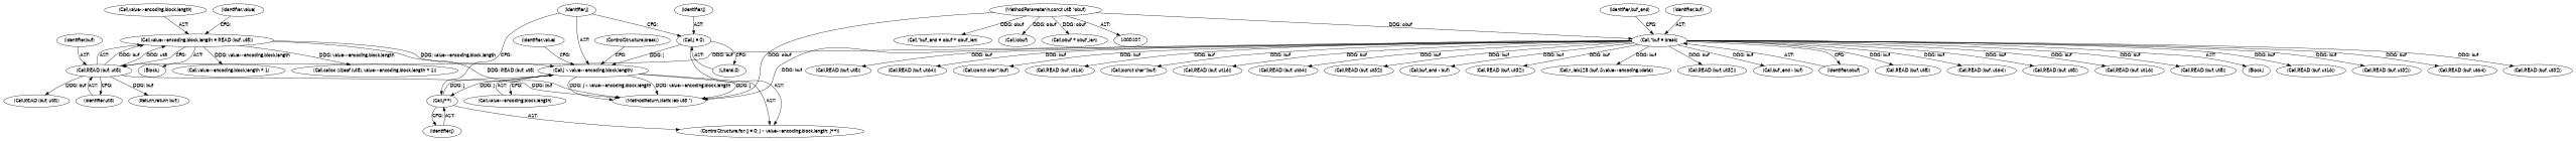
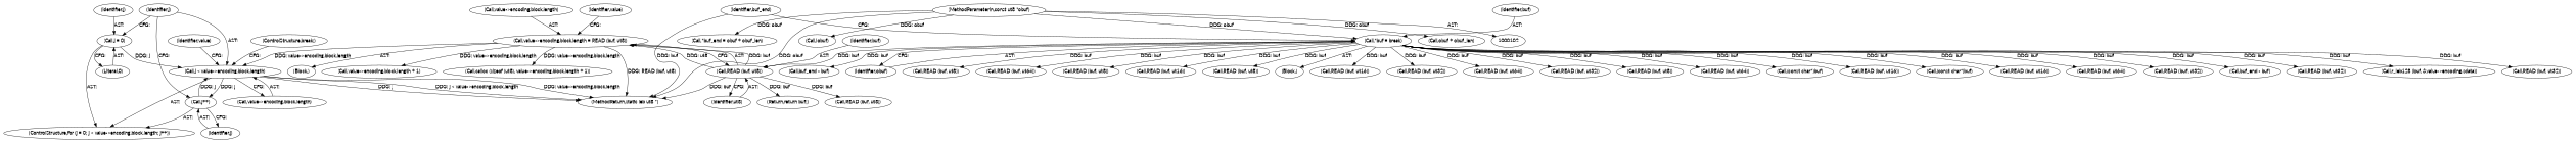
  digraph {
    fontname=Lato
    node [fontname=Lato]
    edge [fontname=Lato]
    n1 [label="(Call,j < value->encoding.block.length)"]
    n2 [label="(Call,j++)"]
    n3 [label="(Call,value->encoding.block.length)"]
    n4 [label="(ControlStructure,for (j = 0; j < value->encoding.block.length; j++))"]
    n5 [label="(MethodReturn,static leb ut8 *)"]
    n6 [label="(Identifier,j)"]
    n7 [label="(Call,j = 0)"]
    n8 [label="(Literal,0)"]
    n9 [label="(Call,value->encoding.block.length = READ (buf, ut8))"]
    n10 [label="(Call,READ (buf, ut8))"]
    n11 [label="(Block,)"]
    n12 [label="(Call,value->encoding.block.length + 1)"]
    n13 [label="(Call,calloc (sizeof (ut8), value->encoding.block.length + 1))"]
    n14 [label="(Call,READ (buf, ut8))"]
    n15 [label="(Identifier,ut8)"]
    n16 [label="(Return,return buf;)"]
    n17 [label="(Call,*buf = break)"]
    n18 [label="(Call,READ (buf, ut32))"]
    n19 [label="(Call,r_leb128 (buf, &value->encoding.sdata))"]
    n20 [label="(Call,READ (buf, ut32))"]
    n21 [label="(Call,buf_end - buf)"]
    n22 [label="(Identifier,obuf)"]
    n23 [label="(Call,READ (buf, ut8))"]
    n24 [label="(Call,READ (buf, ut64))"]
    n25 [label="(Call,READ (buf, ut8))"]
    n26 [label="(Call,READ (buf, ut16))"]
    n27 [label="(Call,READ (buf, ut8))"]
    n28 [label="(Block,)"]
    n29 [label="(Call,READ (buf, ut16))"]
    n30 [label="(Call,READ (buf, ut32))"]
    n31 [label="(Call,READ (buf, ut64))"]
    n32 [label="(Call,READ (buf, ut32))"]
    n33 [label="(Call,READ (buf, ut8))"]
    n34 [label="(Call,READ (buf, ut64))"]
    n35 [label="(Call,(const char*)buf)"]
    n36 [label="(Call,READ (buf, ut16))"]
    n37 [label="(Call,(const char*)buf)"]
    n38 [label="(Call,READ (buf, ut16))"]
    n39 [label="(Call,READ (buf, ut64))"]
    n40 [label="(Call,READ (buf, ut32))"]
    n41 [label="(Call,buf_end - buf)"]
    n42 [label="(MethodParameterIn,const ut8 *obuf)"]
    n43 [label="(Call,*buf_end = obuf + obuf_len)"]
    n44 [label="(Call,!obuf)"]
    n45 [label="(Call,obuf + obuf_len)"]
    1000102
    n47 [label="(Identifier,value)"]
    n48 [label="(Identifier,value)"]
    n49 [label="(ControlStructure,break;)"]
    n50 [label="(Identifier,j)"]
    n51 [label="(Identifier,j)"]
    n52 [label="(Identifier,buf_end)"]
    n53 [label="(Call,value->encoding.block.length)"]
    n54 [label="(Identifier,buf)"]
    n55 [label="(Identifier,buf)"]
    n1 -> n2 [label="DDG: j"]
    n1 -> n3 [label="CFG: "]
    n1 -> n4 [label="AST: "]
    n1 -> n5 [label="DDG: j"]
    n1 -> n5 [label="DDG: j < value->encoding.block.length"]
    n1 -> n5 [label="DDG: value->encoding.block.length"]
    n2 -> n1 [label="DDG: j"]
    n2 -> n4 [label="AST: "]
    n2 -> n6 [label="CFG: "]
    n3 -> n1 [label="AST: "]
    n6 -> n2 [label="AST: "]
    n7 -> n1 [label="DDG: j"]
    n7 -> n4 [label="AST: "]
    n7 -> n8 [label="CFG: "]
    n8 -> n7 [label="AST: "]
    n9 -> n1 [label="DDG: value->encoding.block.length"]
    n9 -> n5 [label="DDG: READ (buf, ut8)"]
    n9 -> n10 [label="CFG: "]
    n9 -> n11 [label="AST: "]
    n9 -> n12 [label="DDG: value->encoding.block.length"]
    n9 -> n13 [label="DDG: value->encoding.block.length"]
    n10 -> n5 [label="DDG: buf"]
    n10 -> n9 [label="AST: "]
    n10 -> n9 [label="DDG: buf"]
    n10 -> n9 [label="DDG: ut8"]
    n10 -> n14 [label="DDG: buf"]
    n10 -> n15 [label="CFG: "]
    n10 -> n16 [label="DDG: buf"]
    n15 -> n10 [label="AST: "]
-   n17 -> n5 [label="DDG: buf"]
+   n52 -> n5 [label="DDG: buf"]
    n17 -> n10 [label="DDG: buf"]
    n17 -> n18 [label="DDG: buf"]
    n17 -> n19 [label="DDG: buf"]
    n17 -> n20 [label="DDG: buf"]
    n17 -> n21 [label="DDG: buf"]
    n17 -> n22 [label="CFG: "]
    n17 -> n23 [label="DDG: buf"]
    n17 -> n24 [label="DDG: buf"]
    n17 -> n25 [label="DDG: buf"]
    n17 -> n26 [label="DDG: buf"]
    n17 -> n27 [label="DDG: buf"]
    n17 -> n28 [label="AST: "]
    n17 -> n29 [label="DDG: buf"]
    n17 -> n30 [label="DDG: buf"]
    n17 -> n31 [label="DDG: buf"]
    n17 -> n32 [label="DDG: buf"]
    n17 -> n33 [label="DDG: buf"]
    n17 -> n34 [label="DDG: buf"]
    n17 -> n35 [label="DDG: buf"]
    n17 -> n36 [label="DDG: buf"]
    n17 -> n37 [label="DDG: buf"]
    n17 -> n38 [label="DDG: buf"]
    n17 -> n39 [label="DDG: buf"]
    n17 -> n40 [label="DDG: buf"]
    n17 -> n41 [label="DDG: buf"]
    n22 -> n17 [label="AST: "]
    n42 -> n5 [label="DDG: obuf"]
    n42 -> n17 [label="DDG: obuf"]
    n42 -> n43 [label="DDG: obuf"]
    n42 -> n44 [label="DDG: obuf"]
    n42 -> n45 [label="DDG: obuf"]
    n42 -> 1000102 [label="AST: "]
    n47 -> n1 [label="CFG: "]
    n48 -> n9 [label="CFG: "]
    n49 -> n1 [label="CFG: "]
    n50 -> n1 [label="AST: "]
    n50 -> n2 [label="CFG: "]
    n50 -> n7 [label="CFG: "]
    n51 -> n7 [label="AST: "]
    n52 -> n17 [label="CFG: "]
    n53 -> n9 [label="AST: "]
    n54 -> n10 [label="AST: "]
    n55 -> n17 [label="AST: "]
  }
